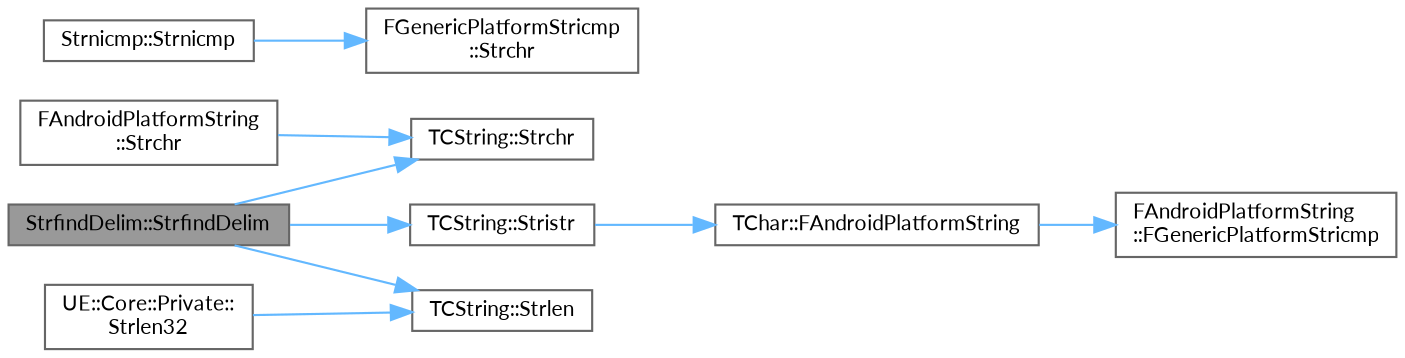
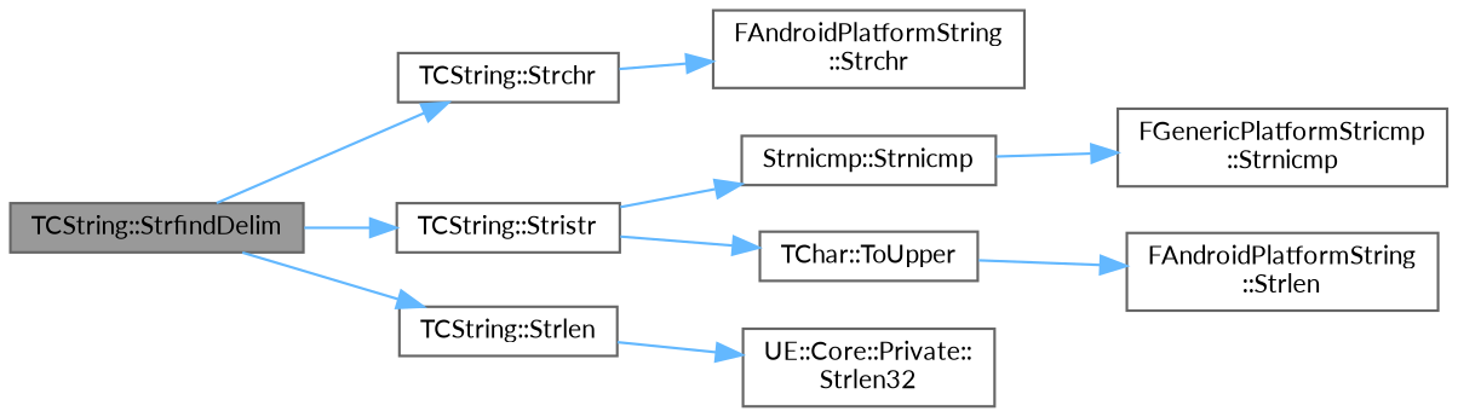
  digraph {
    fontname=Lato
    rankdir=LR
    node [color=grey40 fillcolor=white fontname=Lato fontsize=10 shape=box style=filled]
    edge [color=steelblue1 fontname=Lato fontsize=10 labelfontname=Helvetica labelfontsize=10 style=solid]
-   n1 [color=gray40 fillcolor=grey60 fontcolor=black height=0.2 label="StrfindDelim::StrfindDelim" width=0.4]
+   n1 [color=gray40 fillcolor=grey60 fontcolor=black height=0.2 label="TCString::StrfindDelim" width=0.4]
    n2 [height=0.2 label="TCString::Strchr" width=0.4]
    n3 [height=0.2 label="TCString::Stristr" width=0.4]
    n4 [height=0.2 label="TCString::Strlen" width=0.4]
    n5 [height=0.2 label="FAndroidPlatformString\l::Strchr" width=0.4]
    n6 [height=0.2 label="Strnicmp::Strnicmp" width=0.4]
-   n7 [height=0.2 label="TChar::FAndroidPlatformString" width=0.4]
+   n7 [height=0.2 label="TChar::ToUpper" width=0.4]
    n8 [height=0.2 label="UE::Core::Private::\lStrlen32" width=0.4]
-   n9 [height=0.2 label="FGenericPlatformStricmp\l::Strchr" width=0.4]
-   n10 [height=0.2 label="FAndroidPlatformString\l::FGenericPlatformStricmp" width=0.4]
+   n9 [height=0.2 label="FGenericPlatformStricmp\l::Strnicmp" width=0.4]
+   n10 [height=0.2 label="FAndroidPlatformString\l::Strlen" width=0.4]
    n1 -> n2
    n1 -> n3
    n1 -> n4
-   n5 -> n2
+   n2 -> n5
+   n3 -> n6
    n3 -> n7
-   n8 -> n4
+   n4 -> n8
    n6 -> n9
    n7 -> n10
  }
